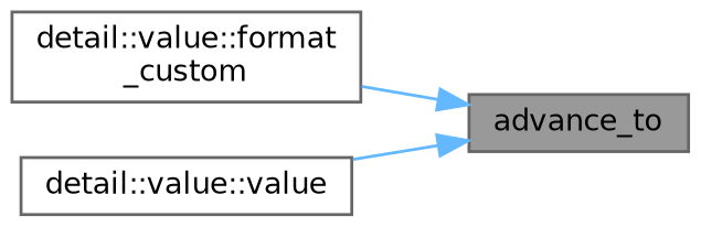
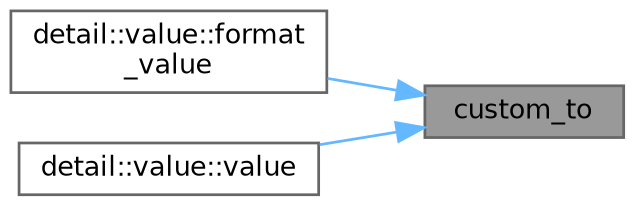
  digraph {
    rankdir=RL
    node [color=grey40 fillcolor=white fontname=Helvetica fontsize=10 shape=box style=filled]
    edge [color=steelblue1 dir=back fontname=Helvetica fontsize=10 labelfontname=Helvetica labelfontsize=10 style=solid]
-   n1 [color=gray40 fillcolor=grey60 fontcolor=black height=0.2 label=advance_to width=0.4]
-   n2 [height=0.2 label="detail::value::format\l_custom" width=0.4]
+   n1 [color=gray40 fillcolor=grey60 fontcolor=black height=0.2 label=custom_to width=0.4]
+   n2 [height=0.2 label="detail::value::format\l_value" width=0.4]
    n3 [height=0.2 label="detail::value::value" width=0.4]
    n1 -> n2
    n1 -> n3
  }
